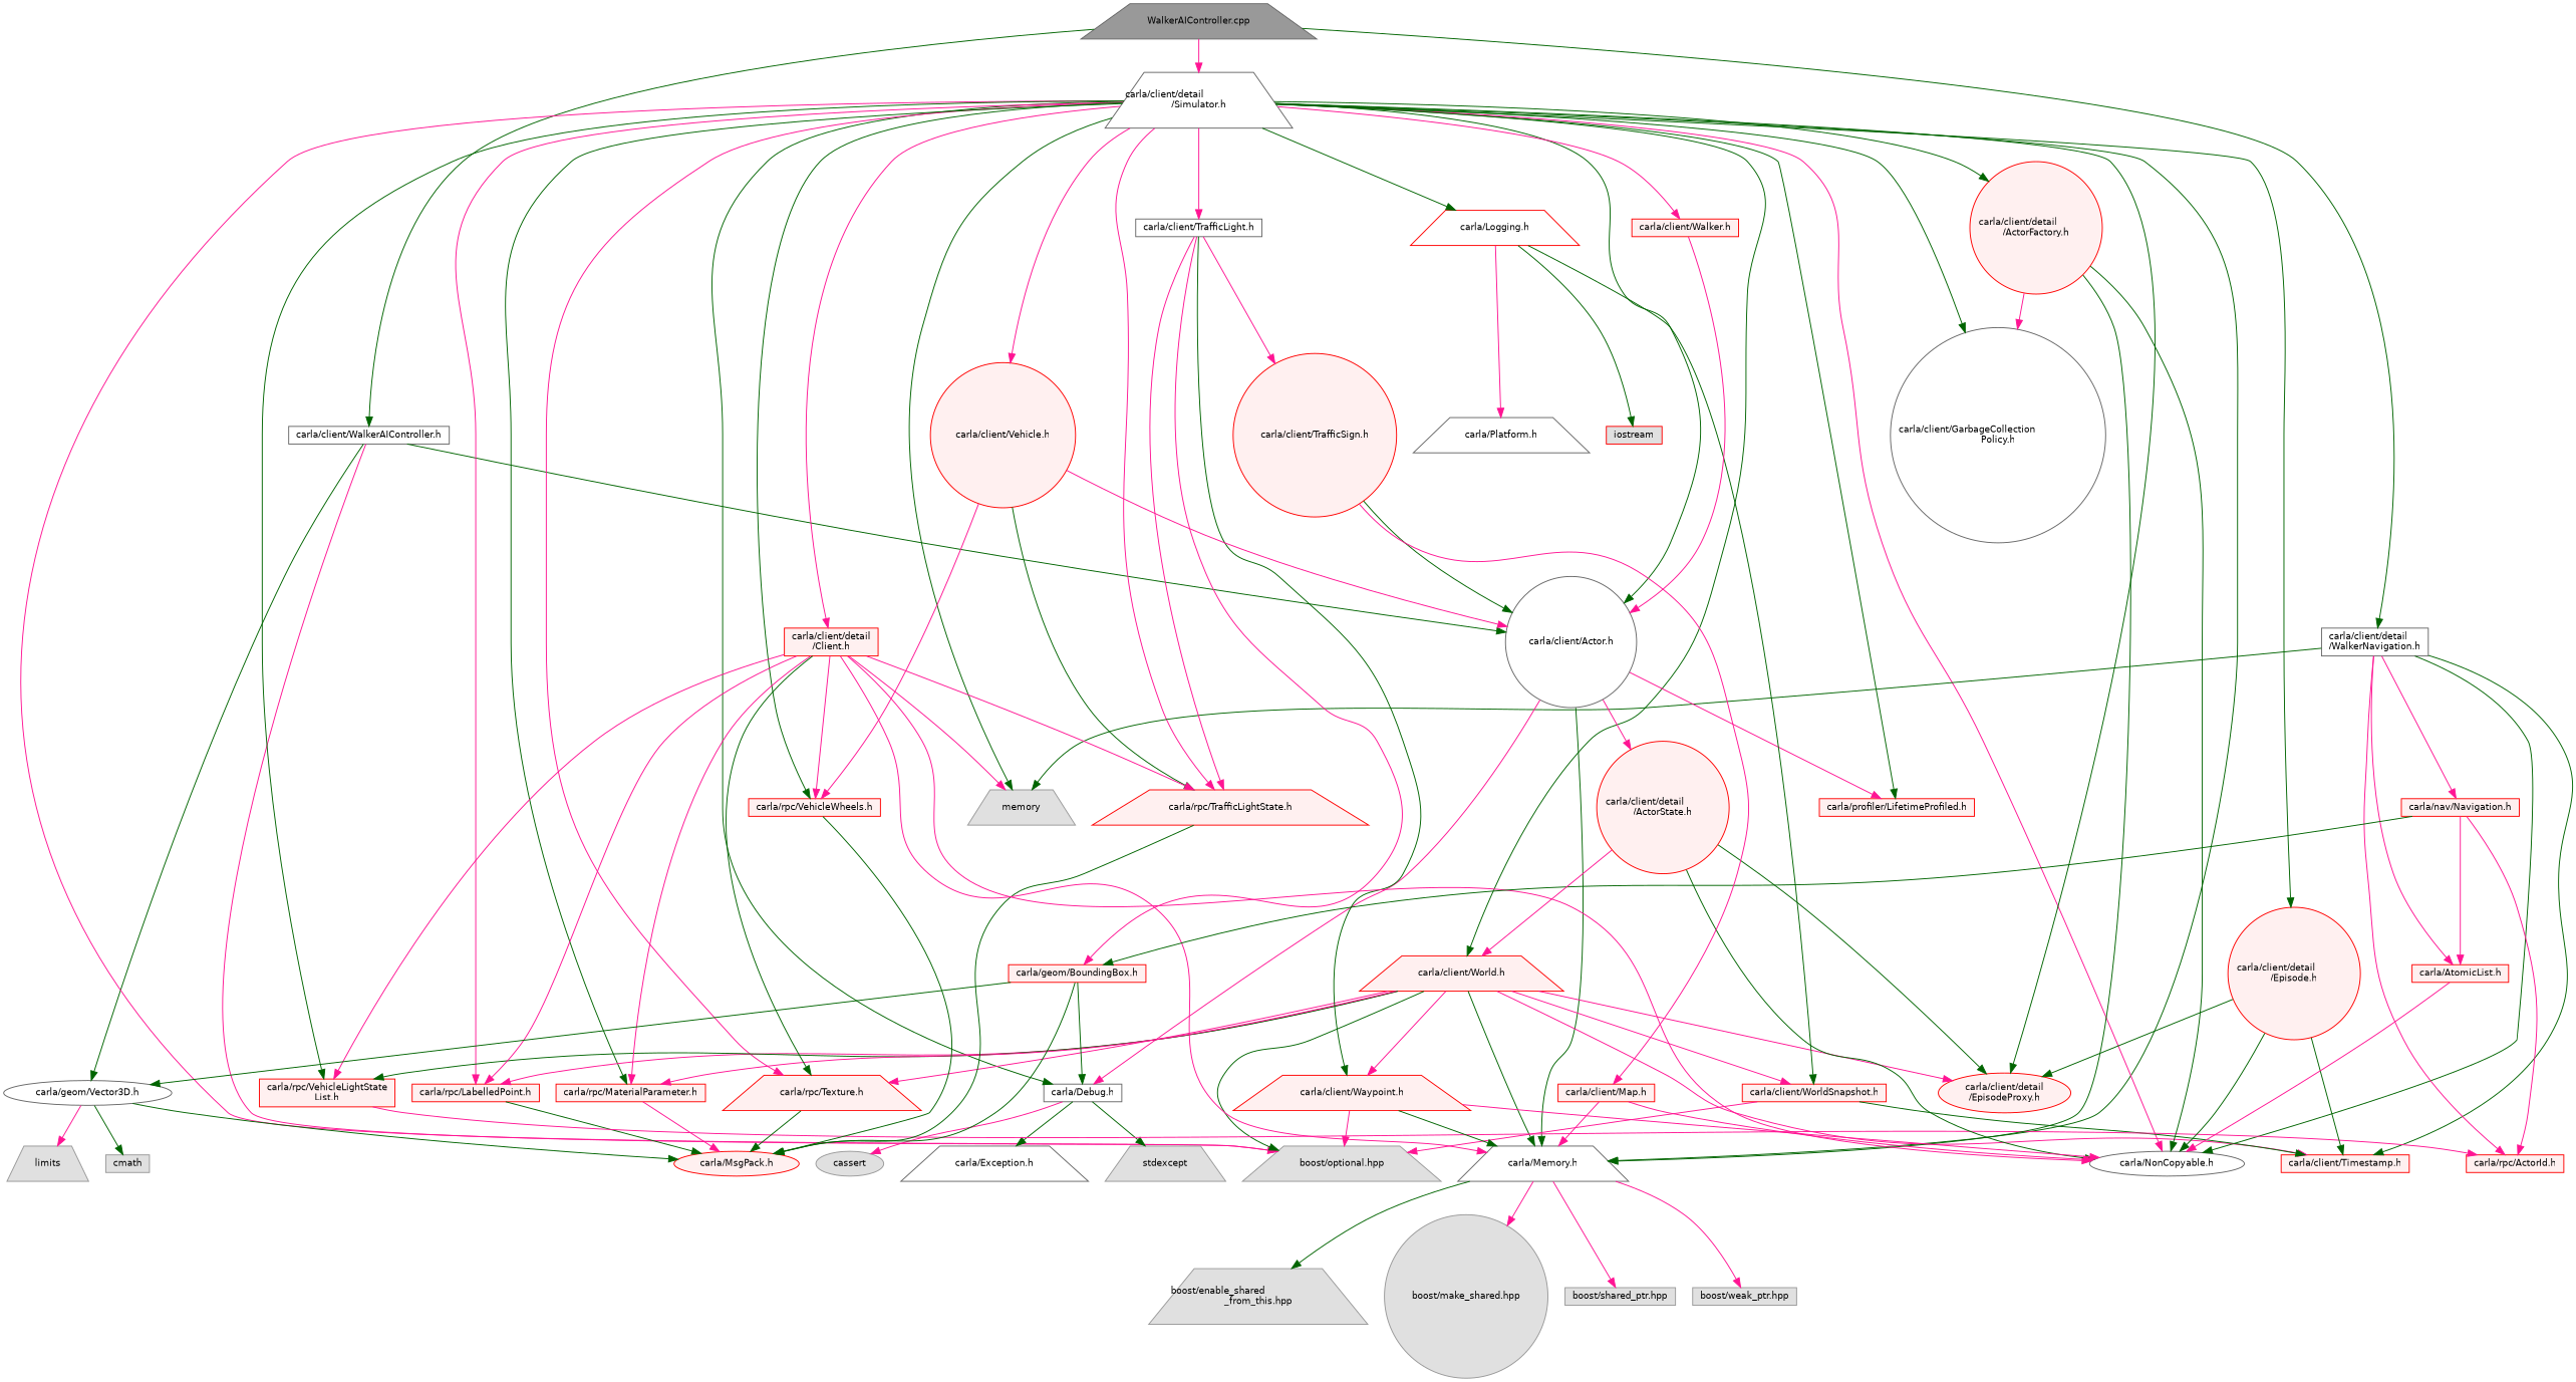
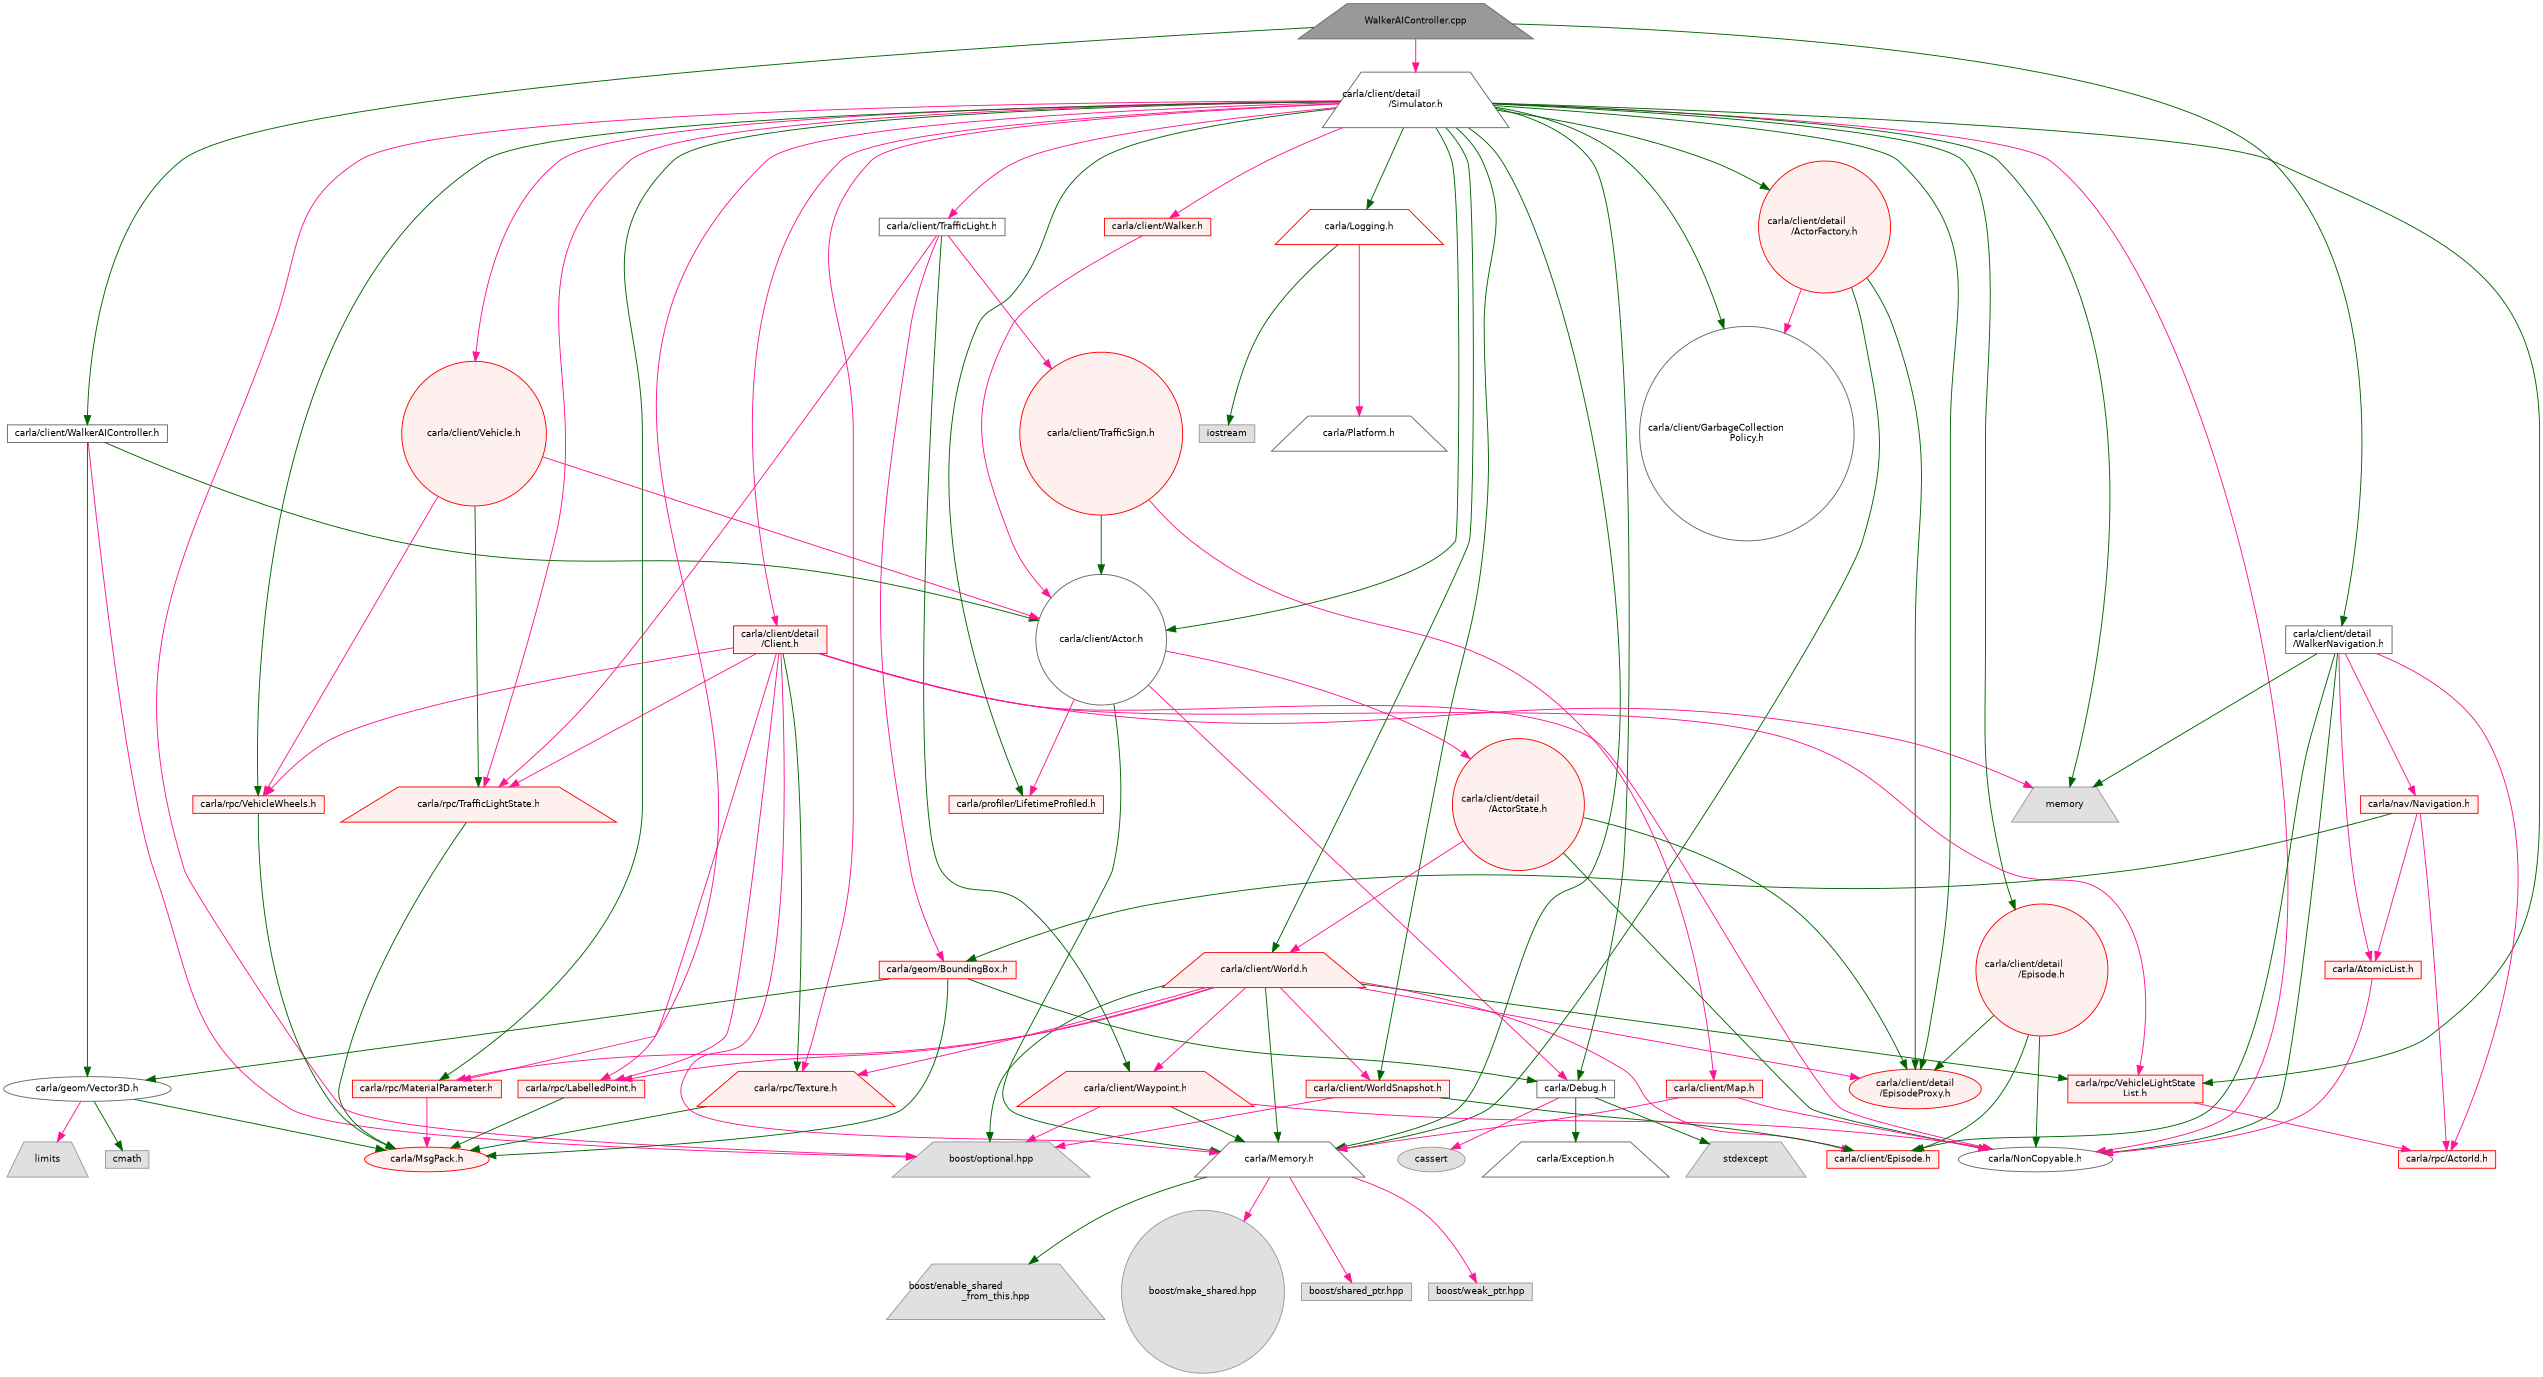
  digraph {
    node [color=red fillcolor="#FFF0F0" fontname=Helvetica fontsize=10 shape=box style=filled]
    edge [color=deeppink fontname=Helvetica fontsize=10 labelfontname=Helvetica labelfontsize=10 style=solid]
    n1 [color=gray40 fillcolor=grey60 fontcolor=black height=0.2 label="WalkerAIController.cpp" shape=trapezium width=0.4]
    n2 [color=grey40 fillcolor=white height=0.2 label="carla/client/WalkerAIController.h" width=0.4]
    n3 [color=grey40 fillcolor=white height=0.2 label="carla/client/detail\l/Simulator.h" shape=trapezium width=0.4]
    n4 [color=grey40 fillcolor=white height=0.2 label="carla/client/detail\l/WalkerNavigation.h" width=0.4]
    n5 [color=grey40 fillcolor=white height=0.2 label="carla/client/Actor.h" shape=circle width=0.4]
    n6 [color=grey60 fillcolor="#E0E0E0" height=0.2 label="boost/optional.hpp" shape=trapezium width=0.4]
    n7 [color=grey40 fillcolor=white height=0.2 label="carla/geom/Vector3D.h" shape=ellipse width=0.4]
    n8 [color=grey40 fillcolor=white height=0.2 label="carla/Debug.h" width=0.4]
    n9 [color=grey40 fillcolor=white height=0.2 label="carla/Memory.h" shape=trapezium width=0.4]
    n10 [height=0.2 label="carla/profiler/LifetimeProfiled.h" width=0.4]
    n11 [color=grey40 fillcolor=white height=0.2 label="carla/NonCopyable.h" shape=ellipse width=0.4]
    n12 [height=0.2 label="carla/client/World.h" shape=trapezium width=0.4]
    n13 [height=0.2 label="carla/client/detail\l/EpisodeProxy.h" shape=ellipse width=0.4]
    n14 [height=0.2 label="carla/client/WorldSnapshot.h" width=0.4]
    n15 [height=0.2 label="carla/rpc/LabelledPoint.h" width=0.4]
    n16 [height=0.2 label="carla/rpc/VehicleLightState\lList.h" width=0.4]
    n17 [height=0.2 label="carla/rpc/Texture.h" shape=trapezium width=0.4]
    n18 [height=0.2 label="carla/rpc/MaterialParameter.h" width=0.4]
    n19 [fillcolor=white height=0.2 label="carla/Logging.h" shape=trapezium width=0.4]
    n20 [color=grey40 fillcolor=white height=0.2 label="carla/client/GarbageCollection\lPolicy.h" shape=circle width=0.4]
    n21 [color=grey40 fillcolor=white height=0.2 label="carla/client/TrafficLight.h" width=0.4]
    n22 [height=0.2 label="carla/rpc/TrafficLightState.h" shape=trapezium width=0.4]
    n23 [height=0.2 label="carla/client/Vehicle.h" shape=circle width=0.4]
    n24 [height=0.2 label="carla/rpc/VehicleWheels.h" width=0.4]
    n25 [height=0.2 label="carla/client/Walker.h" width=0.4]
    n26 [height=0.2 label="carla/client/detail\l/ActorFactory.h" shape=circle width=0.4]
    n27 [height=0.2 label="carla/client/detail\l/Client.h" width=0.4]
    n28 [color=grey60 fillcolor="#E0E0E0" height=0.2 label=memory shape=trapezium width=0.4]
    n29 [height=0.2 label="carla/client/detail\l/Episode.h" shape=circle width=0.4]
-   n30 [height=0.2 label="carla/client/Timestamp.h" width=0.4]
+   n30 [height=0.2 label="carla/client/Episode.h" width=0.4]
    n31 [height=0.2 label="carla/rpc/ActorId.h" width=0.4]
    n32 [height=0.2 label="carla/AtomicList.h" width=0.4]
    n33 [height=0.2 label="carla/nav/Navigation.h" width=0.4]
    n34 [height=0.2 label="carla/client/detail\l/ActorState.h" shape=circle width=0.4]
    n35 [height=0.2 label="carla/MsgPack.h" shape=ellipse width=0.4]
    n36 [color=grey60 fillcolor="#E0E0E0" height=0.2 label=cmath width=0.4]
    n37 [color=grey60 fillcolor="#E0E0E0" height=0.2 label=limits shape=trapezium width=0.4]
    n38 [color=grey40 fillcolor=white height=0.2 label="carla/Exception.h" shape=trapezium width=0.4]
    n39 [color=grey60 fillcolor="#E0E0E0" height=0.2 label=stdexcept shape=trapezium width=0.4]
    n40 [color=grey60 fillcolor="#E0E0E0" height=0.2 label=cassert shape=ellipse width=0.4]
    n41 [color=grey60 fillcolor="#E0E0E0" height=0.2 label="boost/enable_shared\l_from_this.hpp" shape=trapezium width=0.4]
    n42 [color=grey60 fillcolor="#E0E0E0" height=0.2 label="boost/make_shared.hpp" shape=circle width=0.4]
    n43 [color=grey60 fillcolor="#E0E0E0" height=0.2 label="boost/shared_ptr.hpp" width=0.4]
    n44 [color=grey60 fillcolor="#E0E0E0" height=0.2 label="boost/weak_ptr.hpp" width=0.4]
    n45 [height=0.2 label="carla/client/Waypoint.h" shape=trapezium width=0.4]
    n46 [color=grey40 fillcolor=white height=0.2 label="carla/Platform.h" shape=trapezium width=0.4]
-   n47 [fillcolor="#E0E0E0" height=0.2 label=iostream width=0.4]
+   n47 [color=grey60 fillcolor="#E0E0E0" height=0.2 label=iostream width=0.4]
    n48 [height=0.2 label="carla/client/TrafficSign.h" shape=circle width=0.4]
    n49 [height=0.2 label="carla/geom/BoundingBox.h" width=0.4]
    n50 [height=0.2 label="carla/client/Map.h" width=0.4]
    n1 -> n2 [color=darkgreen]
    n1 -> n3
    n1 -> n4 [color=darkgreen]
    n2 -> n5 [color=darkgreen]
    n2 -> n6
    n2 -> n7 [color=darkgreen]
    n3 -> n5 [color=darkgreen]
    n3 -> n6
    n3 -> n8 [color=darkgreen]
    n3 -> n9 [color=darkgreen]
    n3 -> n10 [color=darkgreen]
    n3 -> n11
    n3 -> n12 [color=darkgreen]
    n3 -> n13 [color=darkgreen]
-   n19 -> n14 [color=darkgreen]
+   n3 -> n14 [color=darkgreen]
    n3 -> n15
    n3 -> n16 [color=darkgreen]
    n3 -> n17
    n3 -> n18 [color=darkgreen]
    n3 -> n19 [color=darkgreen]
    n3 -> n20 [color=darkgreen]
    n3 -> n21
    n3 -> n22
    n3 -> n23
    n3 -> n24 [color=darkgreen]
    n3 -> n25
    n3 -> n26 [color=darkgreen]
    n3 -> n27
    n3 -> n28 [color=darkgreen]
    n3 -> n29 [color=darkgreen]
    n4 -> n11 [color=darkgreen]
    n4 -> n28 [color=darkgreen]
    n4 -> n30 [color=darkgreen]
    n4 -> n31
    n4 -> n32
    n4 -> n33
    n5 -> n8
    n5 -> n9 [color=darkgreen]
    n5 -> n10
    n5 -> n34
    n7 -> n35 [color=darkgreen]
    n7 -> n36 [color=darkgreen]
    n7 -> n37
    n8 -> n38 [color=darkgreen]
    n8 -> n39 [color=darkgreen]
    n8 -> n40
    n9 -> n41 [color=darkgreen]
    n9 -> n42
    n9 -> n43
    n9 -> n44
    n12 -> n6 [color=darkgreen]
    n12 -> n9 [color=darkgreen]
    n12 -> n13
    n12 -> n14
    n12 -> n15
    n12 -> n16 [color=darkgreen]
    n12 -> n17
    n12 -> n18
    n12 -> n30
    n12 -> n45
    n14 -> n6
    n14 -> n30 [color=darkgreen]
    n15 -> n35 [color=darkgreen]
    n16 -> n31
    n17 -> n35 [color=darkgreen]
    n18 -> n35
    n19 -> n46
    n19 -> n47 [color=darkgreen]
    n21 -> n22
    n21 -> n45 [color=darkgreen]
    n21 -> n48
    n21 -> n49
    n22 -> n35 [color=darkgreen]
    n23 -> n5
    n23 -> n22 [color=darkgreen]
    n23 -> n24
    n24 -> n35 [color=darkgreen]
    n25 -> n5
    n26 -> n9 [color=darkgreen]
-   n26 -> n11 [color=darkgreen]
+   n26 -> n13 [color=darkgreen]
    n26 -> n20
    n27 -> n9
    n27 -> n11
    n27 -> n15
    n27 -> n16
    n27 -> n17 [color=darkgreen]
    n27 -> n18
    n27 -> n22
    n27 -> n24
    n27 -> n28
    n29 -> n11 [color=darkgreen]
    n29 -> n13 [color=darkgreen]
    n29 -> n30 [color=darkgreen]
    n32 -> n11
    n33 -> n31
    n33 -> n32
    n33 -> n49 [color=darkgreen]
    n34 -> n11 [color=darkgreen]
    n34 -> n12
    n34 -> n13 [color=darkgreen]
    n45 -> n6
    n45 -> n9 [color=darkgreen]
    n45 -> n11
    n48 -> n5 [color=darkgreen]
    n48 -> n50
    n49 -> n7 [color=darkgreen]
    n49 -> n8 [color=darkgreen]
    n49 -> n35 [color=darkgreen]
    n50 -> n9
    n50 -> n11
  }
